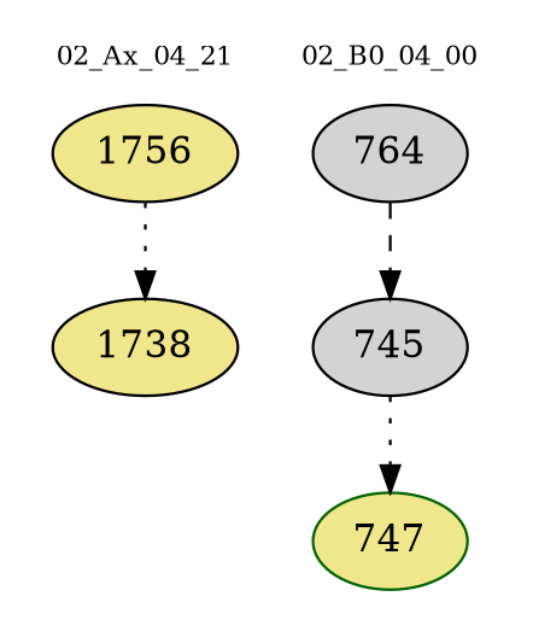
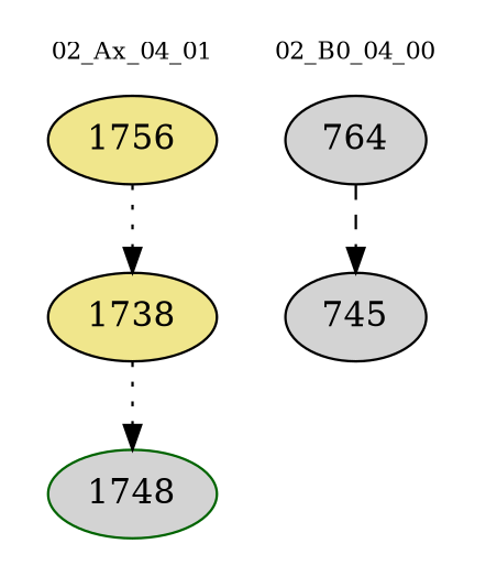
  digraph {
    node [color=black fillcolor=khaki style=filled]
    edge [color=black style=dotted]
    n1 [label=1738]
+   n2 [color=darkgreen fillcolor=lightgrey label=1748]
    n3 [label=1756]
    n4 [fillcolor=lightgrey label=745]
-   n5 [color=darkgreen label=747]
    n6 [fillcolor=lightgrey label=764]
    subgraph cluster_1 {
      color=white
      fontsize=10
-     label="02_Ax_04_21"
+     label="02_Ax_04_01"
      n1
+     n2
      n3
    }
    subgraph cluster_2 {
      color=white
      fontsize=10
      label="02_B0_04_00"
      n4
-     n5
      n6
    }
+   n1 -> n2
    n3 -> n1
-   n4 -> n5
    n6 -> n4 [style=dashed]
  }
